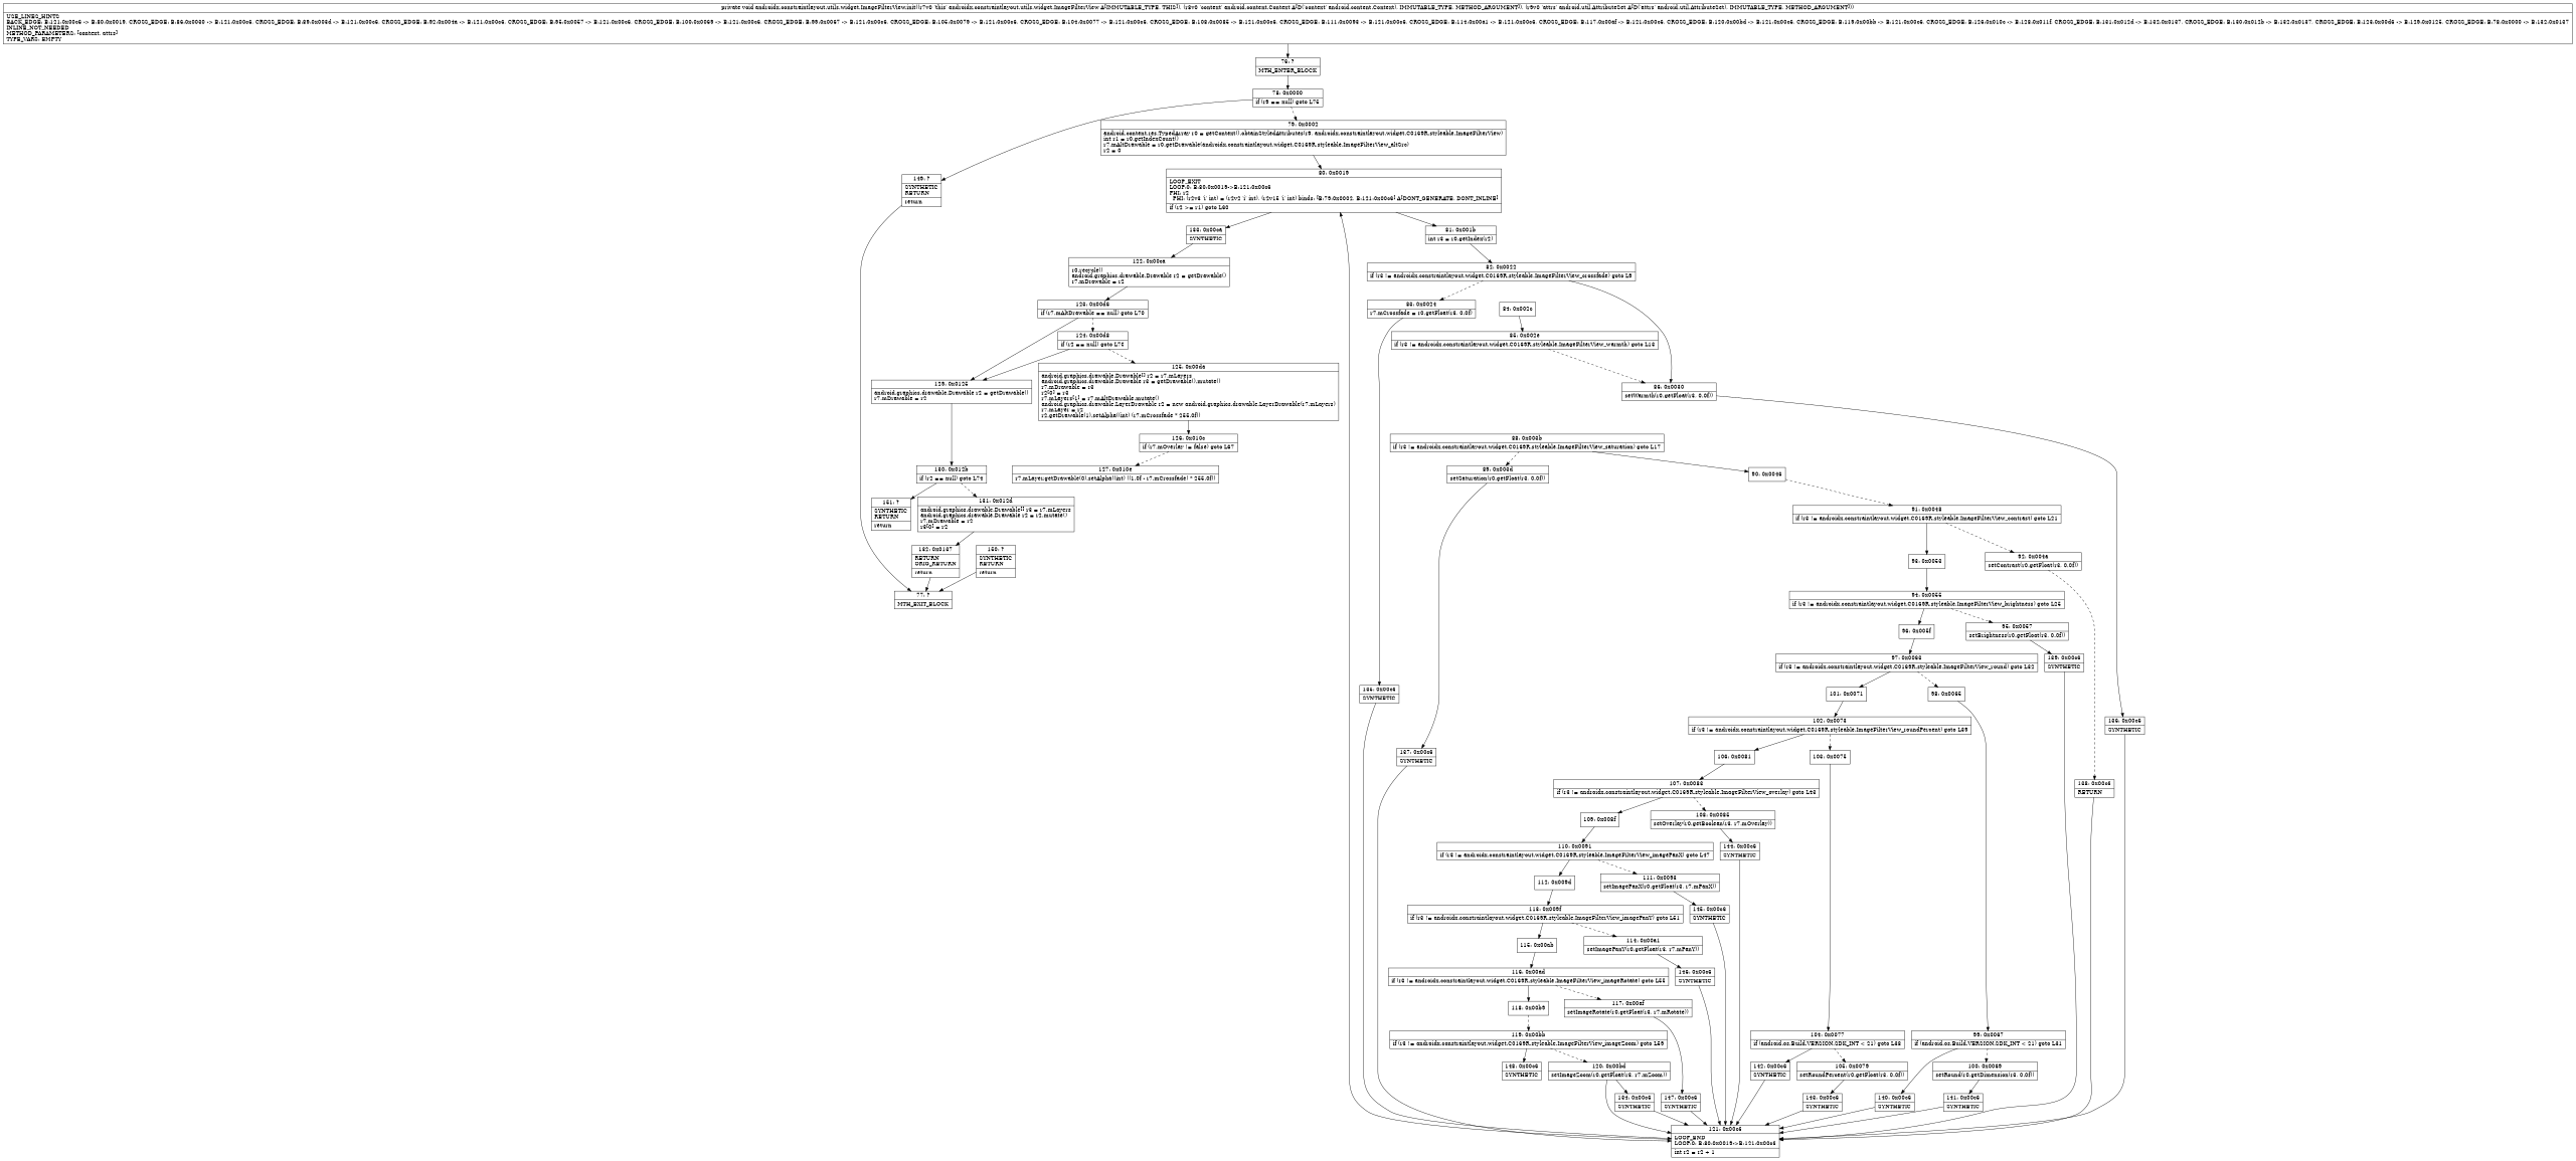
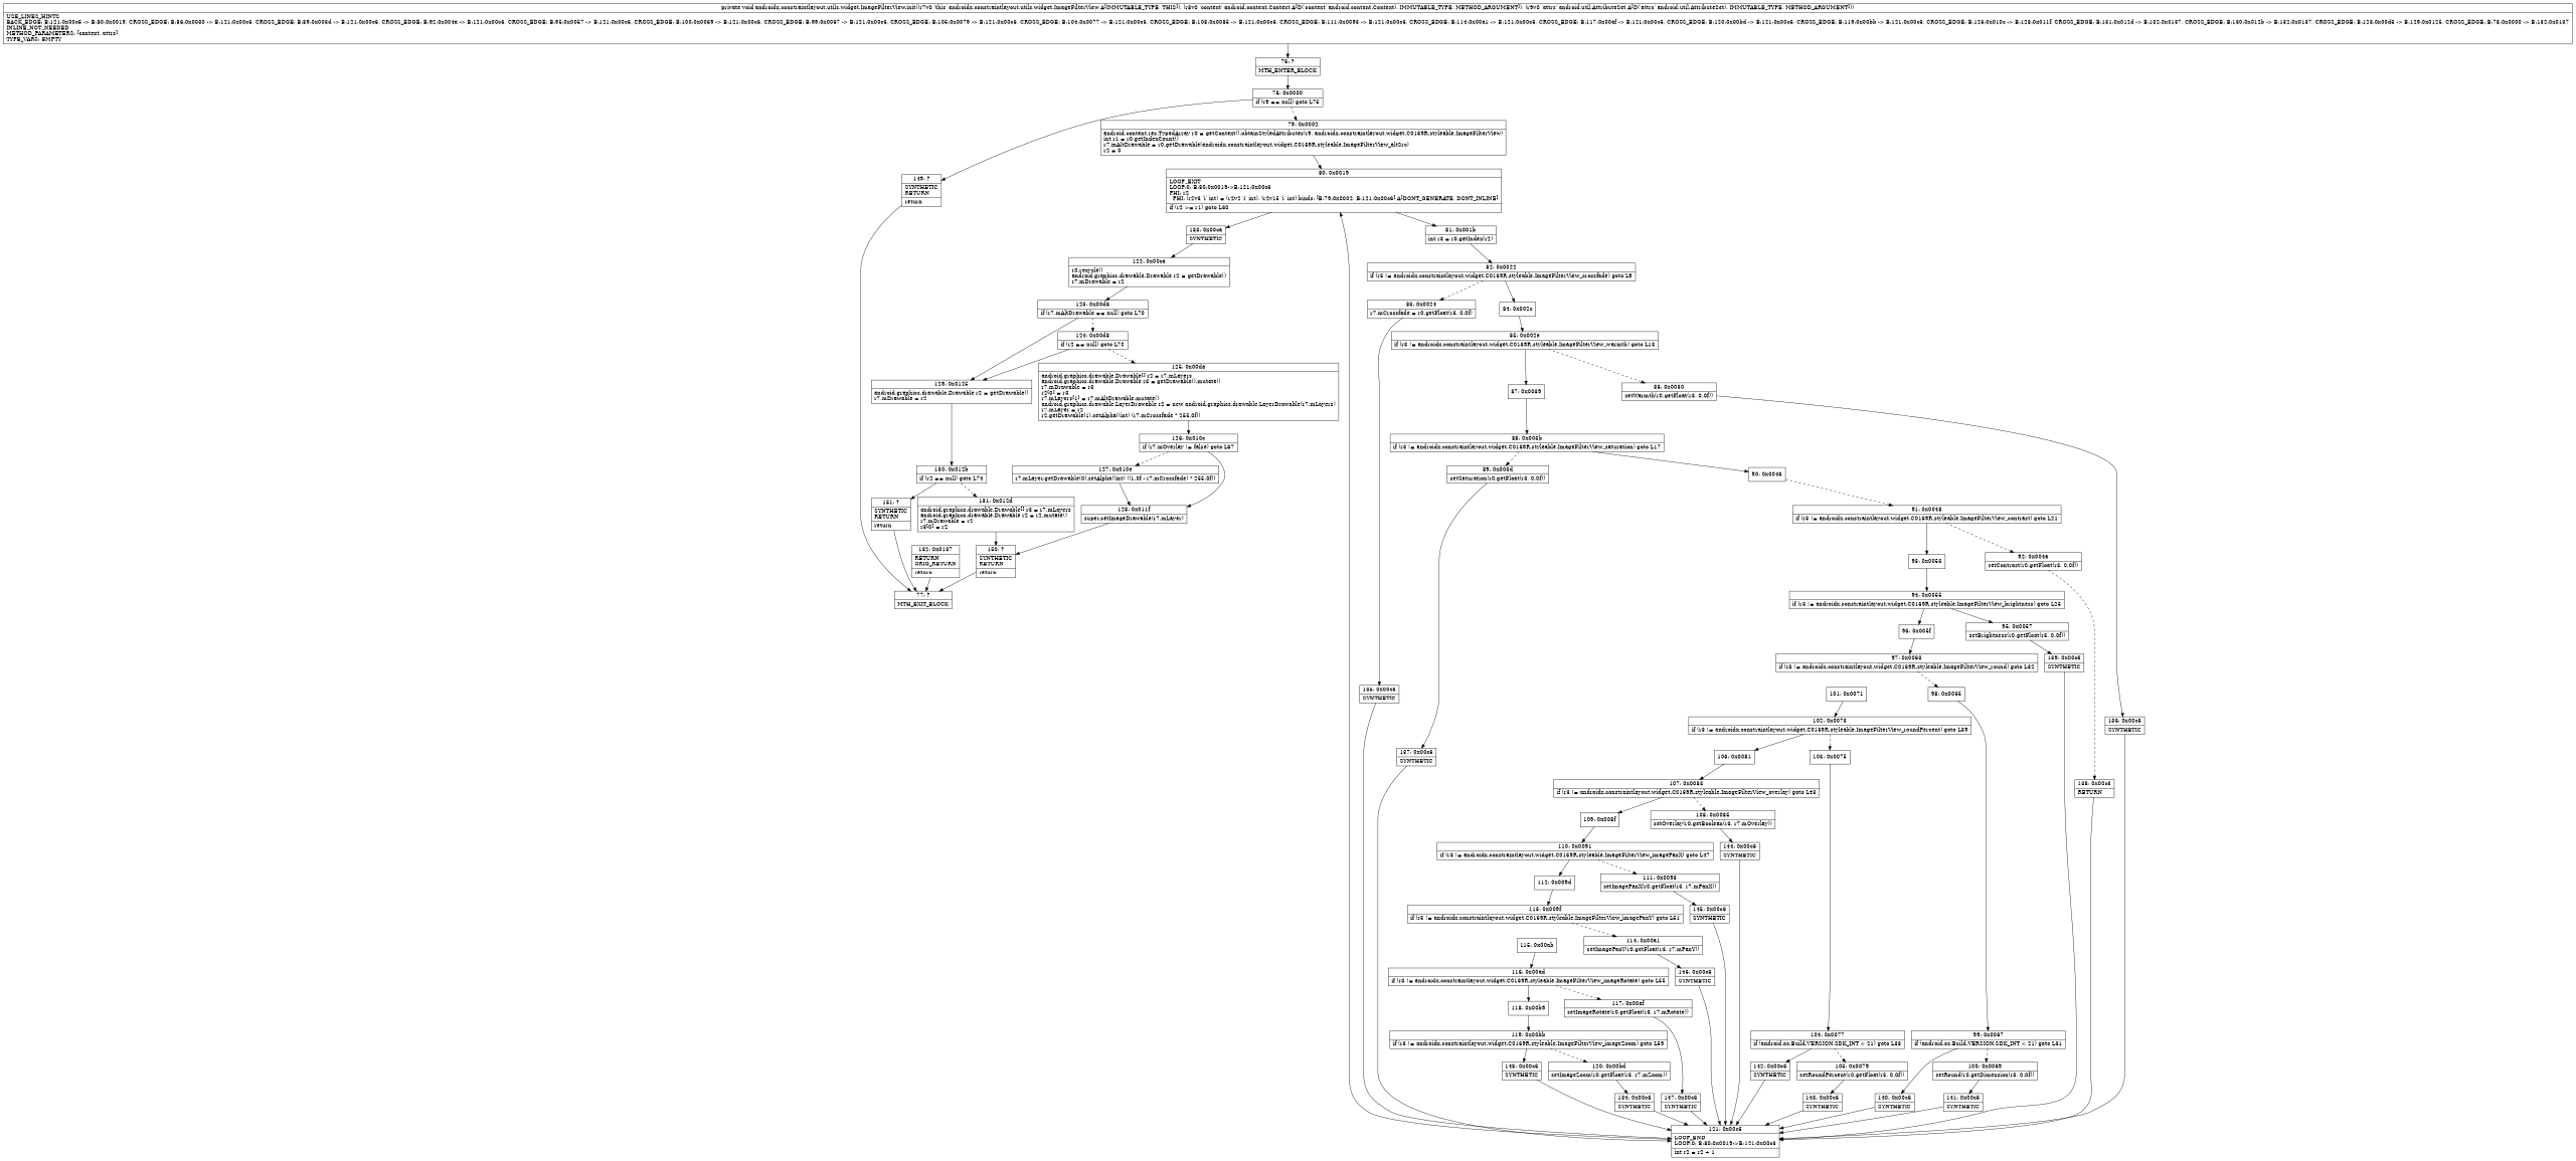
  digraph {
    node [shape=record]
    n1 [label="{76\:\ ?|MTH_ENTER_BLOCK\l}"]
    n2 [label="{78\:\ 0x0000|if (r9 == null) goto L75\l}"]
    n3 [label="{79\:\ 0x0002|android.content.res.TypedArray r0 = getContext().obtainStyledAttributes(r9, androidx.constraintlayout.widget.C0169R.styleable.ImageFilterView)\lint r1 = r0.getIndexCount()\lr7.mAltDrawable = r0.getDrawable(androidx.constraintlayout.widget.C0169R.styleable.ImageFilterView_altSrc)\lr2 = 0\l}"]
    n4 [label="{149\:\ ?|SYNTHETIC\lRETURN\l|return\l}"]
    n5 [label="{80\:\ 0x0019|LOOP_EXIT\lLOOP:0: B:80:0x0019\-\>B:121:0x00c6\lPHI: r2 \l  PHI: (r2v3 'i' int) = (r2v2 'i' int), (r2v15 'i' int) binds: [B:79:0x0002, B:121:0x00c6] A[DONT_GENERATE, DONT_INLINE]\l|if (r2 \>= r1) goto L60\l}"]
    n6 [label="{77\:\ ?|MTH_EXIT_BLOCK\l}"]
    n7 [label="{81\:\ 0x001b|int r3 = r0.getIndex(r2)\l}"]
    n8 [label="{133\:\ 0x00ca|SYNTHETIC\l}"]
    n9 [label="{82\:\ 0x0022|if (r3 != androidx.constraintlayout.widget.C0169R.styleable.ImageFilterView_crossfade) goto L9\l}"]
    n10 [label="{122\:\ 0x00ca|r0.recycle()\landroid.graphics.drawable.Drawable r2 = getDrawable()\lr7.mDrawable = r2\l}"]
    n11 [label="{83\:\ 0x0024|r7.mCrossfade = r0.getFloat(r3, 0.0f)\l}"]
    n12 [label="{84\:\ 0x002c}"]
    n13 [label="{135\:\ 0x00c6|SYNTHETIC\l}"]
    n14 [label="{85\:\ 0x002e|if (r3 != androidx.constraintlayout.widget.C0169R.styleable.ImageFilterView_warmth) goto L13\l}"]
    n15 [label="{121\:\ 0x00c6|LOOP_END\lLOOP:0: B:80:0x0019\-\>B:121:0x00c6\l|int r2 = r2 + 1\l}"]
    n16 [label="{86\:\ 0x0030|setWarmth(r0.getFloat(r3, 0.0f))\l}"]
+   n17 [label="{87\:\ 0x0039}"]
    n18 [label="{136\:\ 0x00c6|SYNTHETIC\l}"]
    n19 [label="{88\:\ 0x003b|if (r3 != androidx.constraintlayout.widget.C0169R.styleable.ImageFilterView_saturation) goto L17\l}"]
    n20 [label="{89\:\ 0x003d|setSaturation(r0.getFloat(r3, 0.0f))\l}"]
    n21 [label="{90\:\ 0x0046}"]
    n22 [label="{137\:\ 0x00c6|SYNTHETIC\l}"]
    n23 [label="{91\:\ 0x0048|if (r3 != androidx.constraintlayout.widget.C0169R.styleable.ImageFilterView_contrast) goto L21\l}"]
    n24 [label="{92\:\ 0x004a|setContrast(r0.getFloat(r3, 0.0f))\l}"]
    n25 [label="{93\:\ 0x0053}"]
    n26 [label="{138\:\ 0x00c6|RETURN\l}"]
    n27 [label="{94\:\ 0x0055|if (r3 != androidx.constraintlayout.widget.C0169R.styleable.ImageFilterView_brightness) goto L25\l}"]
    n28 [label="{95\:\ 0x0057|setBrightness(r0.getFloat(r3, 0.0f))\l}"]
    n29 [label="{96\:\ 0x005f}"]
    n30 [label="{139\:\ 0x00c6|SYNTHETIC\l}"]
    n31 [label="{97\:\ 0x0063|if (r3 != androidx.constraintlayout.widget.C0169R.styleable.ImageFilterView_round) goto L32\l}"]
    n32 [label="{98\:\ 0x0065}"]
    n33 [label="{101\:\ 0x0071}"]
    n34 [label="{99\:\ 0x0067|if (android.os.Build.VERSION.SDK_INT \< 21) goto L31\l}"]
    n35 [label="{102\:\ 0x0073|if (r3 != androidx.constraintlayout.widget.C0169R.styleable.ImageFilterView_roundPercent) goto L39\l}"]
    n36 [label="{100\:\ 0x0069|setRound(r0.getDimension(r3, 0.0f))\l}"]
    n37 [label="{140\:\ 0x00c6|SYNTHETIC\l}"]
    n38 [label="{141\:\ 0x00c6|SYNTHETIC\l}"]
    n39 [label="{103\:\ 0x0075}"]
    n40 [label="{106\:\ 0x0081}"]
    n41 [label="{104\:\ 0x0077|if (android.os.Build.VERSION.SDK_INT \< 21) goto L38\l}"]
    n42 [label="{107\:\ 0x0083|if (r3 != androidx.constraintlayout.widget.C0169R.styleable.ImageFilterView_overlay) goto L43\l}"]
    n43 [label="{105\:\ 0x0079|setRoundPercent(r0.getFloat(r3, 0.0f))\l}"]
    n44 [label="{142\:\ 0x00c6|SYNTHETIC\l}"]
    n45 [label="{143\:\ 0x00c6|SYNTHETIC\l}"]
    n46 [label="{108\:\ 0x0085|setOverlay(r0.getBoolean(r3, r7.mOverlay))\l}"]
    n47 [label="{109\:\ 0x008f}"]
    n48 [label="{144\:\ 0x00c6|SYNTHETIC\l}"]
    n49 [label="{110\:\ 0x0091|if (r3 != androidx.constraintlayout.widget.C0169R.styleable.ImageFilterView_imagePanX) goto L47\l}"]
    n50 [label="{111\:\ 0x0093|setImagePanX(r0.getFloat(r3, r7.mPanX))\l}"]
    n51 [label="{112\:\ 0x009d}"]
    n52 [label="{145\:\ 0x00c6|SYNTHETIC\l}"]
    n53 [label="{113\:\ 0x009f|if (r3 != androidx.constraintlayout.widget.C0169R.styleable.ImageFilterView_imagePanY) goto L51\l}"]
    n54 [label="{114\:\ 0x00a1|setImagePanY(r0.getFloat(r3, r7.mPanY))\l}"]
    n55 [label="{115\:\ 0x00ab}"]
    n56 [label="{146\:\ 0x00c6|SYNTHETIC\l}"]
    n57 [label="{116\:\ 0x00ad|if (r3 != androidx.constraintlayout.widget.C0169R.styleable.ImageFilterView_imageRotate) goto L55\l}"]
    n58 [label="{117\:\ 0x00af|setImageRotate(r0.getFloat(r3, r7.mRotate))\l}"]
    n59 [label="{118\:\ 0x00b9}"]
    n60 [label="{147\:\ 0x00c6|SYNTHETIC\l}"]
    n61 [label="{119\:\ 0x00bb|if (r3 != androidx.constraintlayout.widget.C0169R.styleable.ImageFilterView_imageZoom) goto L59\l}"]
    n62 [label="{120\:\ 0x00bd|setImageZoom(r0.getFloat(r3, r7.mZoom))\l}"]
    n63 [label="{148\:\ 0x00c6|SYNTHETIC\l}"]
    n64 [label="{134\:\ 0x00c6|SYNTHETIC\l}"]
    n65 [label="{123\:\ 0x00d6|if (r7.mAltDrawable == null) goto L70\l}"]
    n66 [label="{124\:\ 0x00d8|if (r2 == null) goto L70\l}"]
    n67 [label="{129\:\ 0x0125|android.graphics.drawable.Drawable r2 = getDrawable()\lr7.mDrawable = r2\l}"]
    n68 [label="{125\:\ 0x00da|android.graphics.drawable.Drawable[] r2 = r7.mLayers\landroid.graphics.drawable.Drawable r3 = getDrawable().mutate()\lr7.mDrawable = r3\lr2[0] = r3\lr7.mLayers[1] = r7.mAltDrawable.mutate()\landroid.graphics.drawable.LayerDrawable r2 = new android.graphics.drawable.LayerDrawable(r7.mLayers)\lr7.mLayer = r2\lr2.getDrawable(1).setAlpha((int) (r7.mCrossfade * 255.0f))\l}"]
    n69 [label="{130\:\ 0x012b|if (r2 == null) goto L74\l}"]
    n70 [label="{126\:\ 0x010c|if (r7.mOverlay != false) goto L67\l}"]
    n71 [label="{127\:\ 0x010e|r7.mLayer.getDrawable(0).setAlpha((int) ((1.0f \- r7.mCrossfade) * 255.0f))\l}"]
+   n72 [label="{128\:\ 0x011f|super.setImageDrawable(r7.mLayer)\l}"]
    n73 [label="{150\:\ ?|SYNTHETIC\lRETURN\l|return\l}"]
    n74 [label="{131\:\ 0x012d|android.graphics.drawable.Drawable[] r3 = r7.mLayers\landroid.graphics.drawable.Drawable r2 = r2.mutate()\lr7.mDrawable = r2\lr3[0] = r2\l}"]
    n75 [label="{151\:\ ?|SYNTHETIC\lRETURN\l|return\l}"]
    n76 [label="{132\:\ 0x0137|RETURN\lORIG_RETURN\l|return\l}"]
    n77 [label="{private void androidx.constraintlayout.utils.widget.ImageFilterView.init((r7v0 'this' androidx.constraintlayout.utils.widget.ImageFilterView A[IMMUTABLE_TYPE, THIS]), (r8v0 'context' android.content.Context A[D('context' android.content.Context), IMMUTABLE_TYPE, METHOD_ARGUMENT]), (r9v0 'attrs' android.util.AttributeSet A[D('attrs' android.util.AttributeSet), IMMUTABLE_TYPE, METHOD_ARGUMENT]))  | USE_LINES_HINTS\lBACK_EDGE: B:121:0x00c6 \-\> B:80:0x0019, CROSS_EDGE: B:86:0x0030 \-\> B:121:0x00c6, CROSS_EDGE: B:89:0x003d \-\> B:121:0x00c6, CROSS_EDGE: B:92:0x004a \-\> B:121:0x00c6, CROSS_EDGE: B:95:0x0057 \-\> B:121:0x00c6, CROSS_EDGE: B:100:0x0069 \-\> B:121:0x00c6, CROSS_EDGE: B:99:0x0067 \-\> B:121:0x00c6, CROSS_EDGE: B:105:0x0079 \-\> B:121:0x00c6, CROSS_EDGE: B:104:0x0077 \-\> B:121:0x00c6, CROSS_EDGE: B:108:0x0085 \-\> B:121:0x00c6, CROSS_EDGE: B:111:0x0093 \-\> B:121:0x00c6, CROSS_EDGE: B:114:0x00a1 \-\> B:121:0x00c6, CROSS_EDGE: B:117:0x00af \-\> B:121:0x00c6, CROSS_EDGE: B:120:0x00bd \-\> B:121:0x00c6, CROSS_EDGE: B:119:0x00bb \-\> B:121:0x00c6, CROSS_EDGE: B:126:0x010c \-\> B:128:0x011f, CROSS_EDGE: B:131:0x012d \-\> B:132:0x0137, CROSS_EDGE: B:130:0x012b \-\> B:132:0x0137, CROSS_EDGE: B:123:0x00d6 \-\> B:129:0x0125, CROSS_EDGE: B:78:0x0000 \-\> B:132:0x0137\lINLINE_NOT_NEEDED\lMETHOD_PARAMETERS: [context, attrs]\lTYPE_VARS: EMPTY\l}"]
    n1 -> n2
    n2 -> n3 [style=dashed]
    n2 -> n4
    n3 -> n5
    n4 -> n6
    n5 -> n7 [style=solid]
    n5 -> n8
    n7 -> n9
    n8 -> n10
    n9 -> n11 [style=dashed]
-   n9 -> n16
+   n9 -> n12
    n10 -> n65
    n11 -> n13
    n12 -> n14
    n13 -> n15
    n14 -> n16 [style=dashed]
+   n14 -> n17
    n15 -> n5
    n16 -> n18
+   n17 -> n19
    n18 -> n15
    n19 -> n20 [style=dashed]
    n19 -> n21
    n20 -> n22
    n21 -> n23 [style=dashed]
    n22 -> n15
    n23 -> n24 [style=dashed]
    n23 -> n25
    n24 -> n26 [style=dashed]
    n25 -> n27
    n26 -> n15
-   n27 -> n28 [style=dashed]
+   n27 -> n28 [style=solid]
    n27 -> n29
    n28 -> n30
    n29 -> n31
    n30 -> n15
    n31 -> n32 [style=dashed]
-   n31 -> n33
    n32 -> n34
    n33 -> n35
    n34 -> n36 [style=dashed]
    n34 -> n37
    n35 -> n39 [style=dashed]
    n35 -> n40
    n36 -> n38
    n37 -> n15
    n38 -> n15
    n39 -> n41
    n40 -> n42
    n41 -> n43 [style=dashed]
    n41 -> n44
    n42 -> n46 [style=dashed]
    n42 -> n47
    n43 -> n45
    n44 -> n15
    n45 -> n15
    n46 -> n48
    n47 -> n49
    n48 -> n15
    n49 -> n50 [style=dashed]
    n49 -> n51
    n50 -> n52
    n51 -> n53
    n52 -> n15
    n53 -> n54 [style=dashed]
-   n53 -> n55
    n54 -> n56
    n55 -> n57
    n56 -> n15
    n57 -> n58 [style=dashed]
    n57 -> n59
    n58 -> n60
-   n59 -> n61 [style=dashed]
+   n59 -> n61
    n60 -> n15
    n61 -> n62 [style=dashed]
    n61 -> n63
    n62 -> n64
-   n62 -> n15
+   n63 -> n15
    n64 -> n15
    n65 -> n66 [style=dashed]
    n65 -> n67
    n66 -> n67
    n66 -> n68 [style=dashed]
    n67 -> n69
    n68 -> n70
    n69 -> n74 [style=dashed]
    n69 -> n75
    n70 -> n71 [style=dashed]
+   n70 -> n72
+   n71 -> n72
+   n72 -> n73
    n73 -> n6
-   n74 -> n76
+   n74 -> n73
+   n75 -> n6
    n76 -> n6
    n77 -> n1
  }
